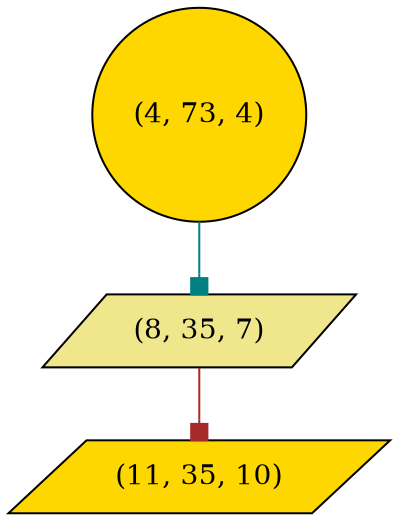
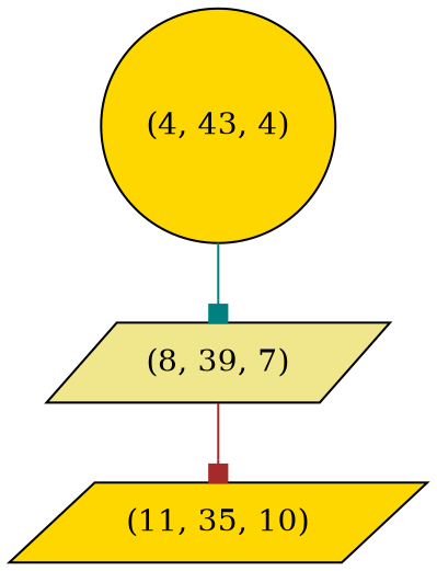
  digraph {
    node [fillcolor=gold shape=parallelogram style=filled]
    edge [arrowhead=box]
-   "(4, 43, 4)" [shape=circle label="(4, 73, 4)"]
-   "(8, 39, 7)" [fillcolor=khaki label="(8, 35, 7)"]
+   "(4, 43, 4)" [shape=circle]
+   "(8, 39, 7)" [fillcolor=khaki]
    "(11, 35, 10)"
    "(4, 43, 4)" -> "(8, 39, 7)" [color=teal]
    "(8, 39, 7)" -> "(11, 35, 10)" [color=brown]
  }
